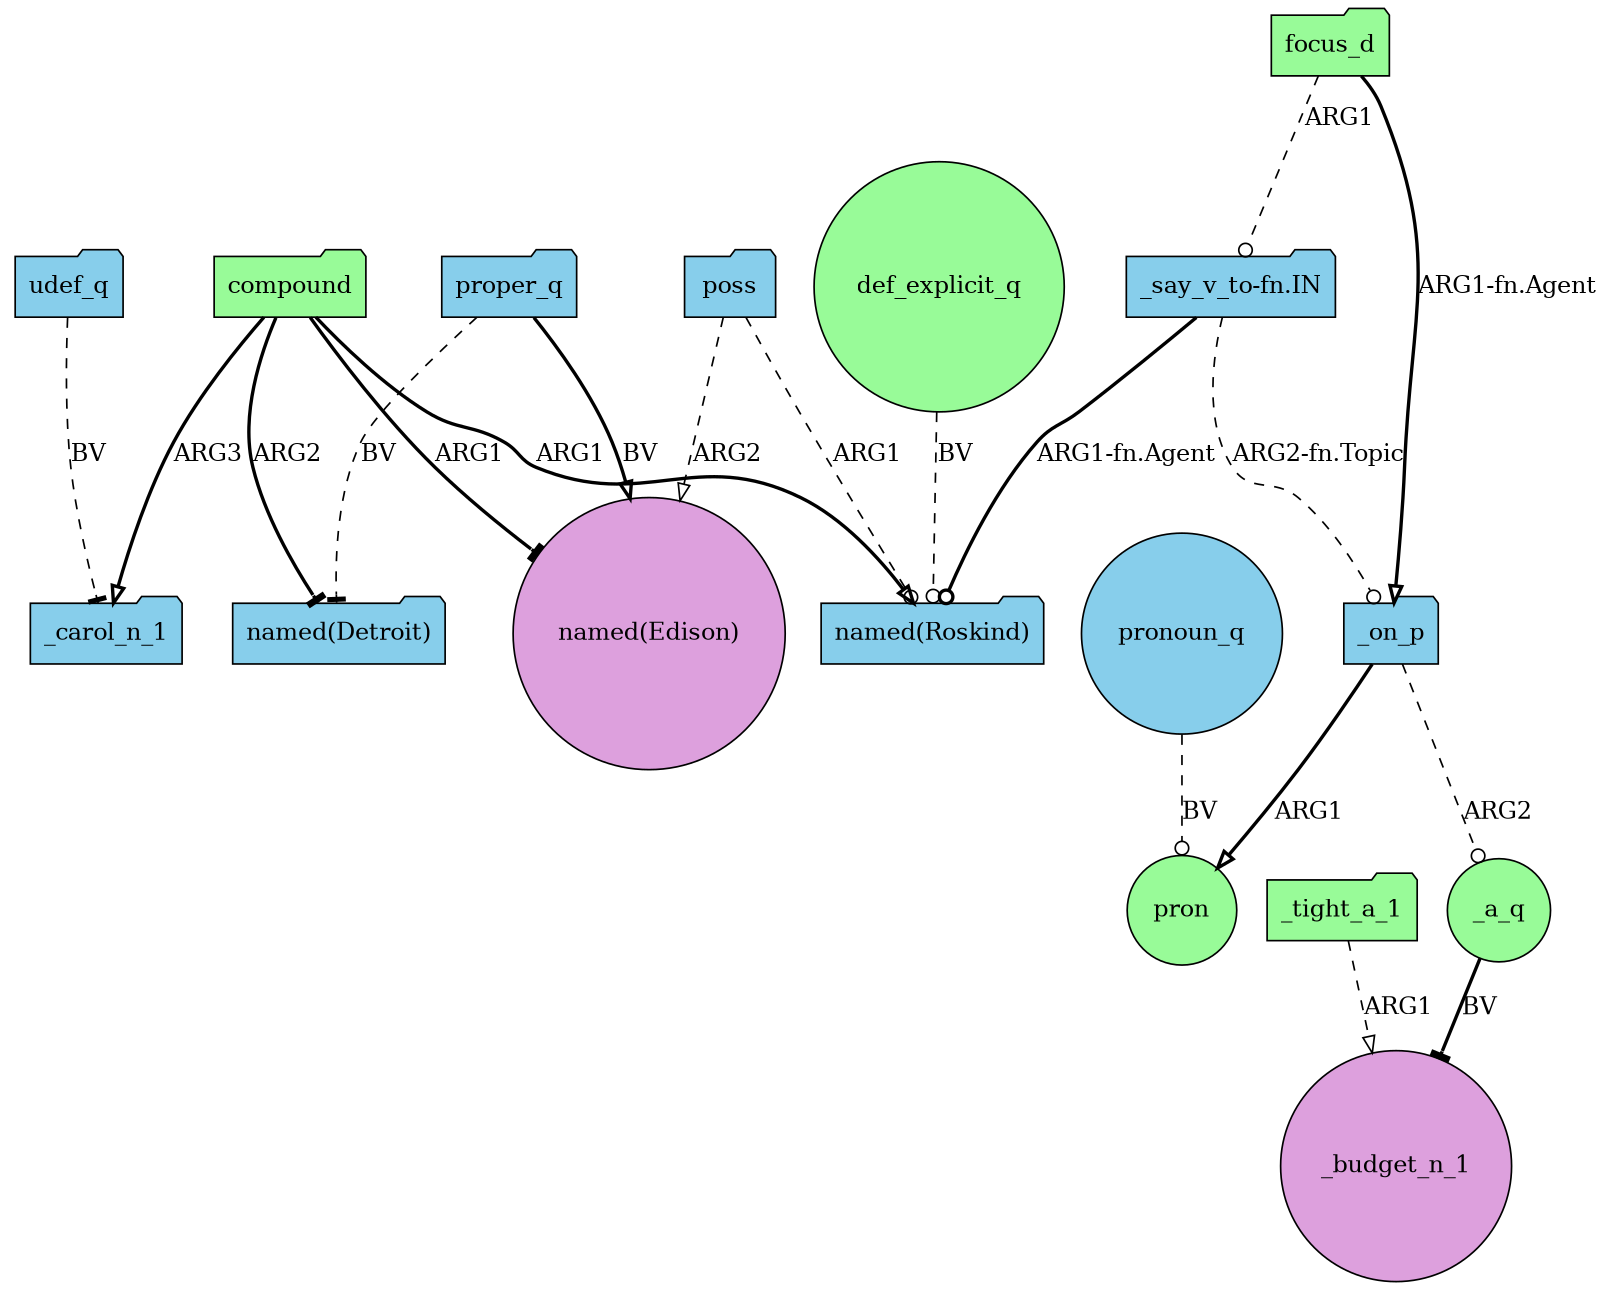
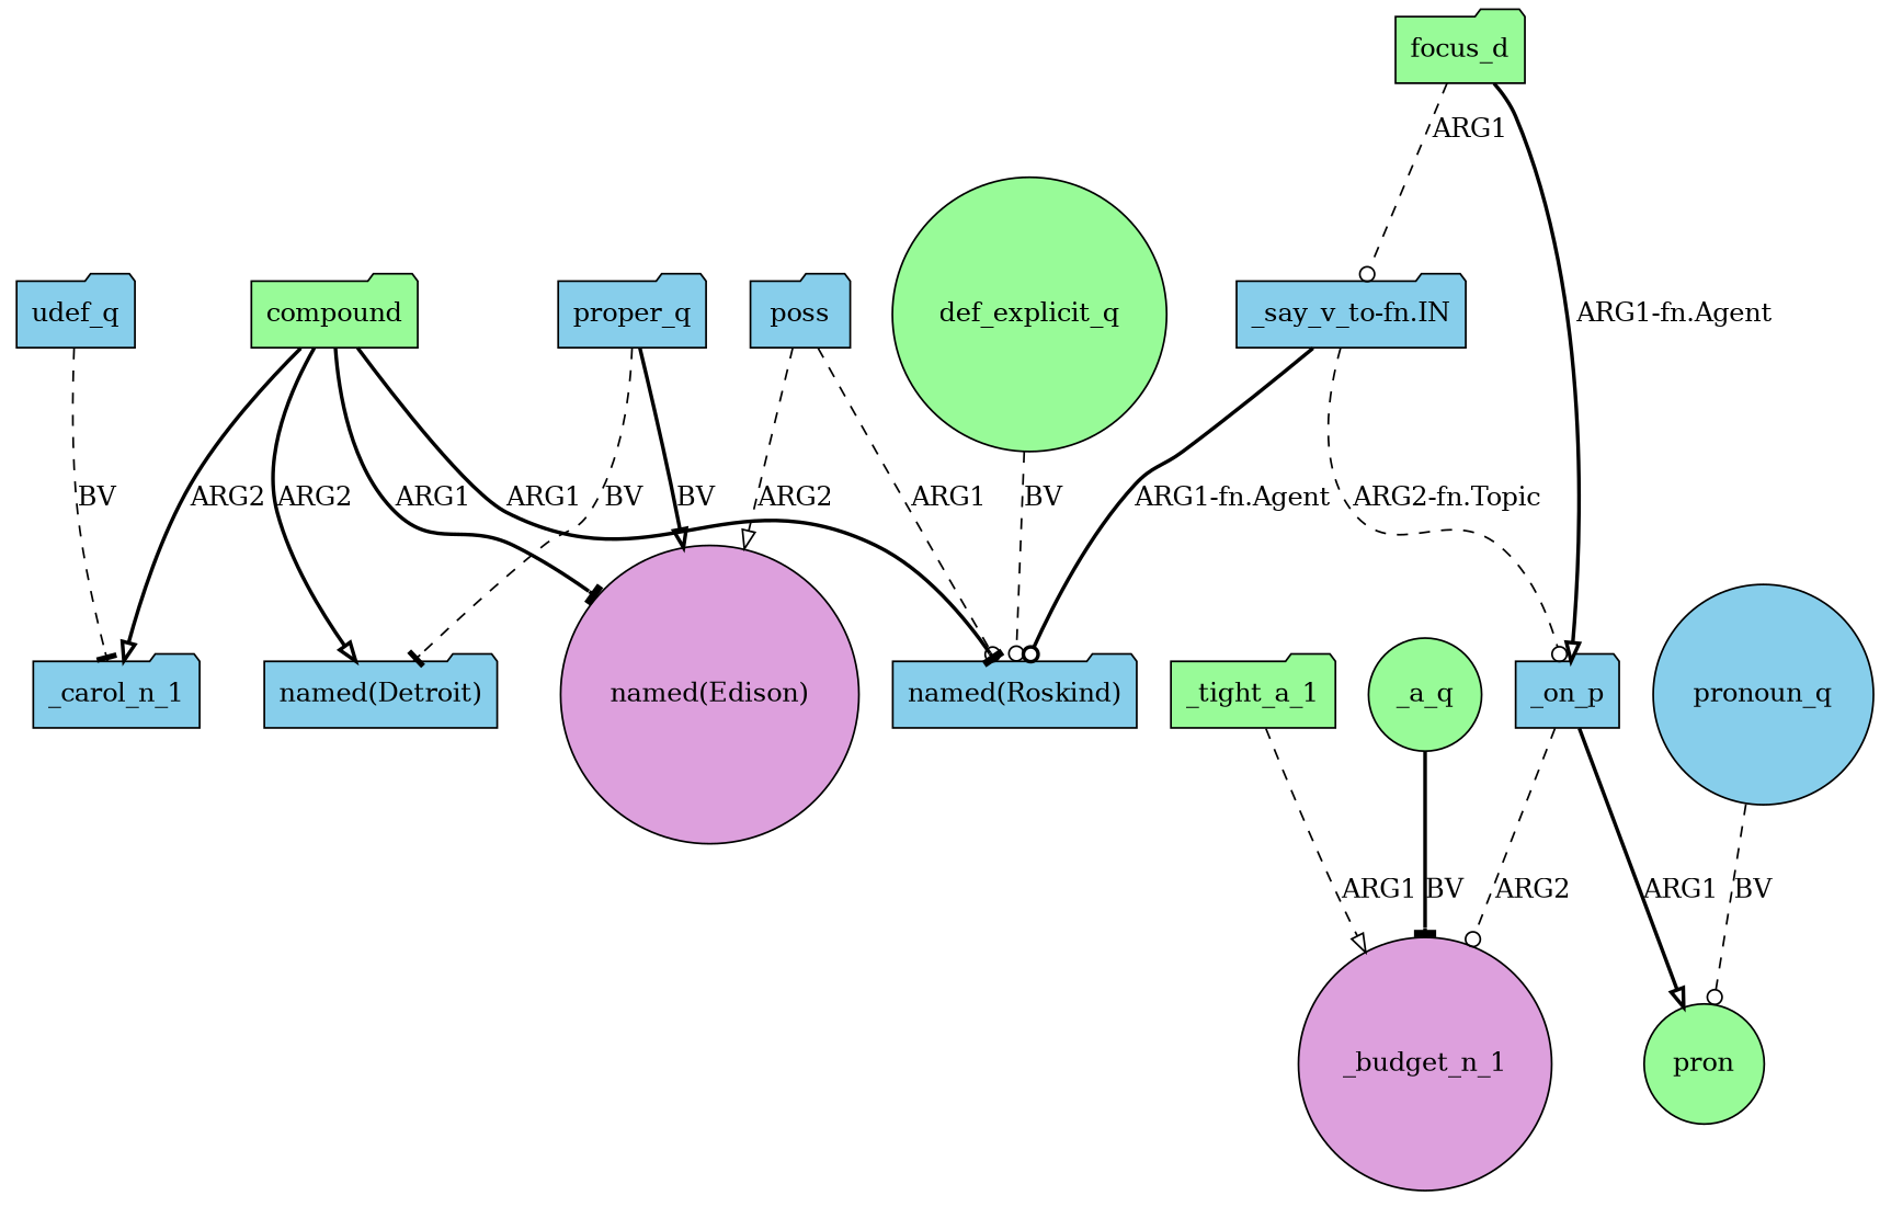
  digraph {
    node [fillcolor=skyblue shape=folder style=filled]
    edge [arrowhead=odot style=dashed]
    "_say_v_to-fn.IN"
    "named(Roskind)"
    _on_p
    _budget_n_1 [fillcolor=plum shape=circle]
    pron [fillcolor=palegreen shape=circle]
    _tight_a_1 [fillcolor=palegreen]
    _a_q [fillcolor=palegreen shape=circle]
    "named(Edison)" [fillcolor=plum shape=circle]
    proper_q
    "named(Detroit)"
    compound [fillcolor=palegreen]
    _carol_n_1
    def_explicit_q [fillcolor=palegreen shape=circle]
    udef_q
    poss
    pronoun_q [shape=circle]
    focus_d [fillcolor=palegreen]
    "_say_v_to-fn.IN" -> "named(Roskind)" [label="ARG1-fn.Agent" style=bold]
    "_say_v_to-fn.IN" -> _on_p [label="ARG2-fn.Topic"]
-   _on_p -> _a_q [label=ARG2]
+   _on_p -> _budget_n_1 [label=ARG2]
    _on_p -> pron [arrowhead=onormal label=ARG1 style=bold]
    _tight_a_1 -> _budget_n_1 [arrowhead=onormal label=ARG1]
    _a_q -> _budget_n_1 [arrowhead=tee label=BV style=bold]
    proper_q -> "named(Edison)" [arrowhead=onormal label=BV style=bold]
    proper_q -> "named(Detroit)" [arrowhead=tee label=BV]
-   compound -> "named(Roskind)" [arrowhead=onormal label=ARG1 style=bold]
+   compound -> "named(Roskind)" [arrowhead=tee label=ARG1 style=bold]
    compound -> "named(Edison)" [arrowhead=tee label=ARG1 style=bold]
-   compound -> "named(Detroit)" [arrowhead=tee label=ARG2 style=bold]
-   compound -> _carol_n_1 [arrowhead=onormal label=ARG3 style=bold]
+   compound -> "named(Detroit)" [arrowhead=onormal label=ARG2 style=bold]
+   compound -> _carol_n_1 [arrowhead=onormal label=ARG2 style=bold]
    def_explicit_q -> "named(Roskind)" [label=BV]
    udef_q -> _carol_n_1 [arrowhead=tee label=BV]
    poss -> "named(Roskind)" [label=ARG1]
    poss -> "named(Edison)" [arrowhead=onormal label=ARG2]
    pronoun_q -> pron [label=BV]
    focus_d -> "_say_v_to-fn.IN" [label=ARG1]
    focus_d -> _on_p [arrowhead=onormal label="ARG1-fn.Agent" style=bold]
  }
